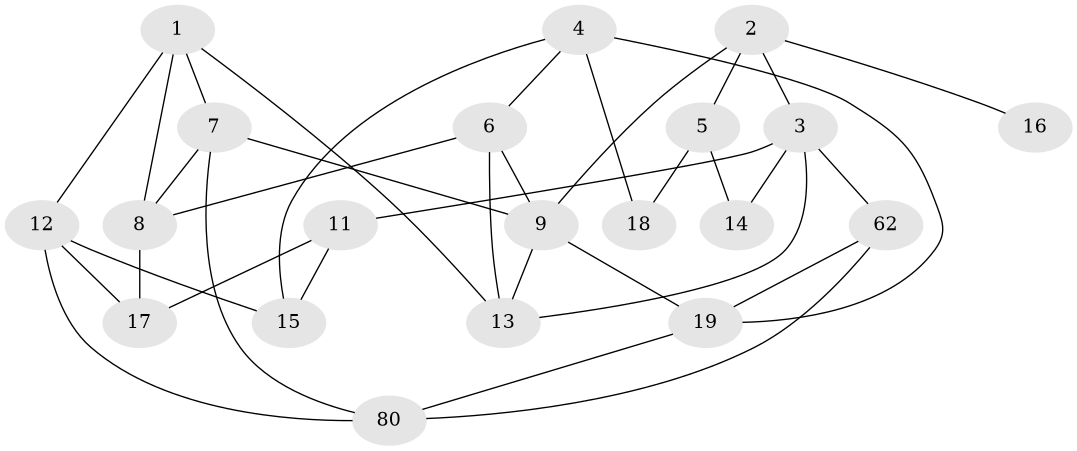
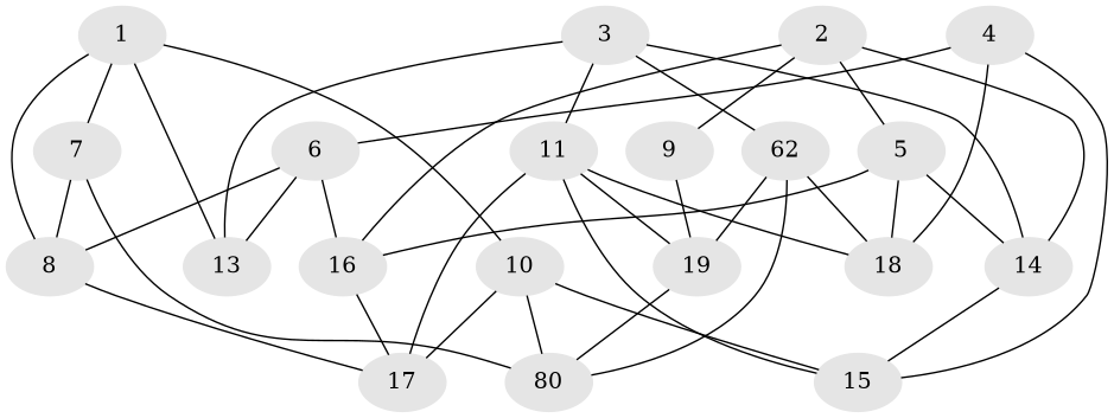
  graph {
    node [color=gray90 style=filled]
    1
    7
    8
-   10 [label=12]
+   10
    13
    9
    n7 [label=80]
    17
    15
    2
    5
    14
    16
    18
    19
    3
    11
    n18 [label=62]
    4
    6
    1 -- 7
    1 -- 8
    1 -- 10
    1 -- 13
    7 -- 8
-   7 -- 9
    7 -- n7
    8 -- 17
    10 -- n7
    10 -- 17
    10 -- 15
-   9 -- 13
    9 -- 19
    2 -- 9
    2 -- 5
-   2 -- 3
+   2 -- 14
    2 -- 16
    5 -- 14
+   5 -- 16
    5 -- 18
+   14 -- 15
+   16 -- 17
    19 -- n7
    3 -- 13
    3 -- 14
    3 -- 11
    3 -- n18
    11 -- 17
    11 -- 15
+   11 -- 18
    n18 -- n7
+   n18 -- 18
    n18 -- 19
    4 -- 15
    4 -- 18
-   4 -- 19
+   11 -- 19
    4 -- 6
    6 -- 8
    6 -- 13
-   6 -- 9
+   6 -- 16
  }
